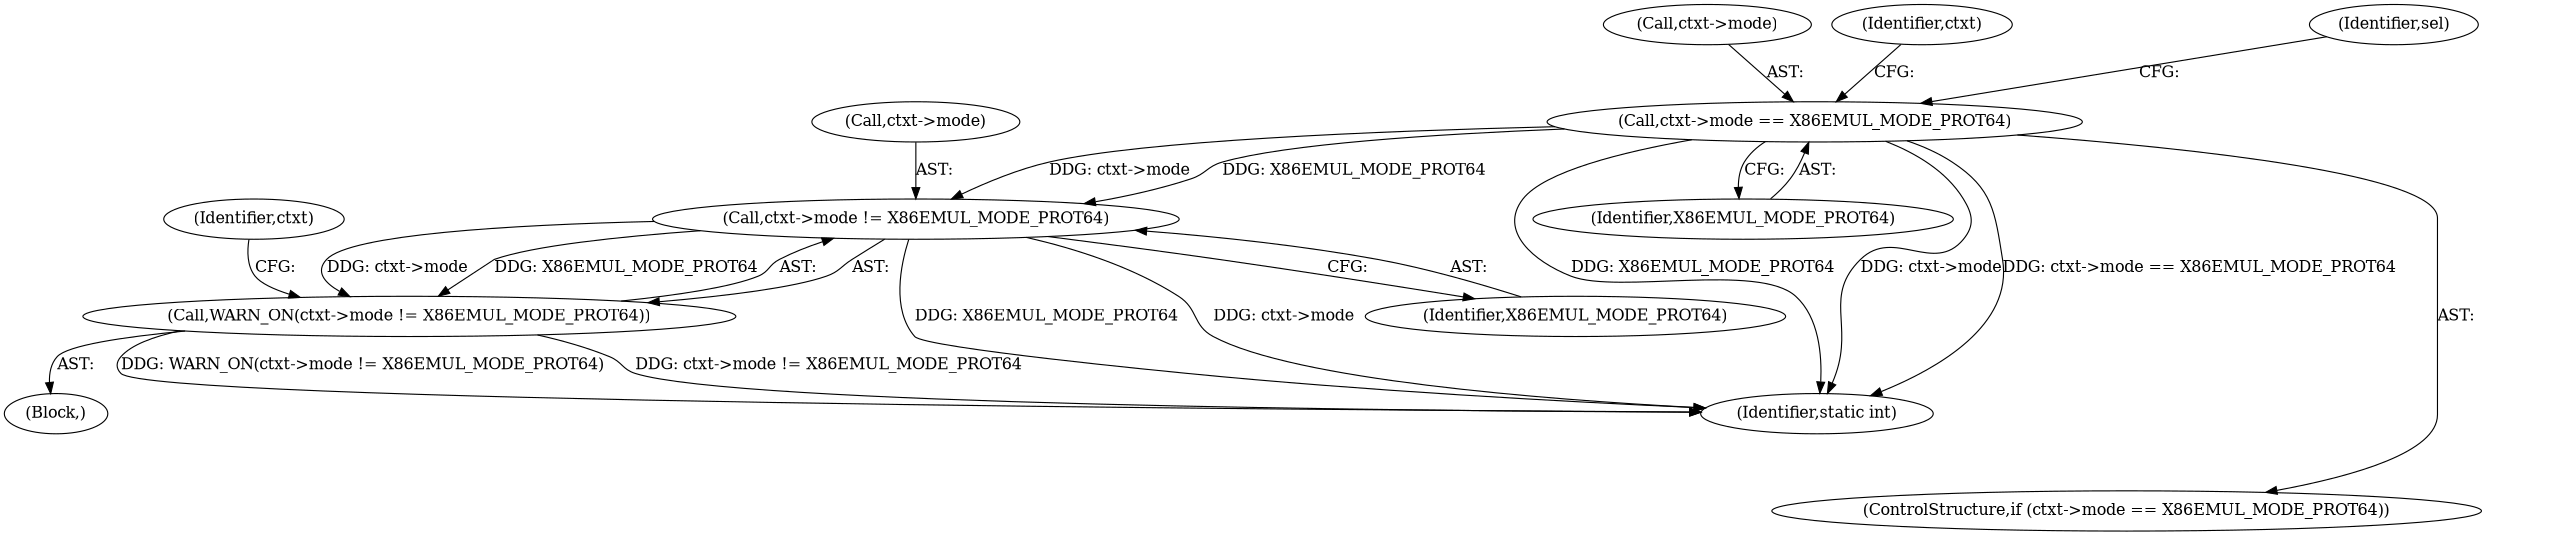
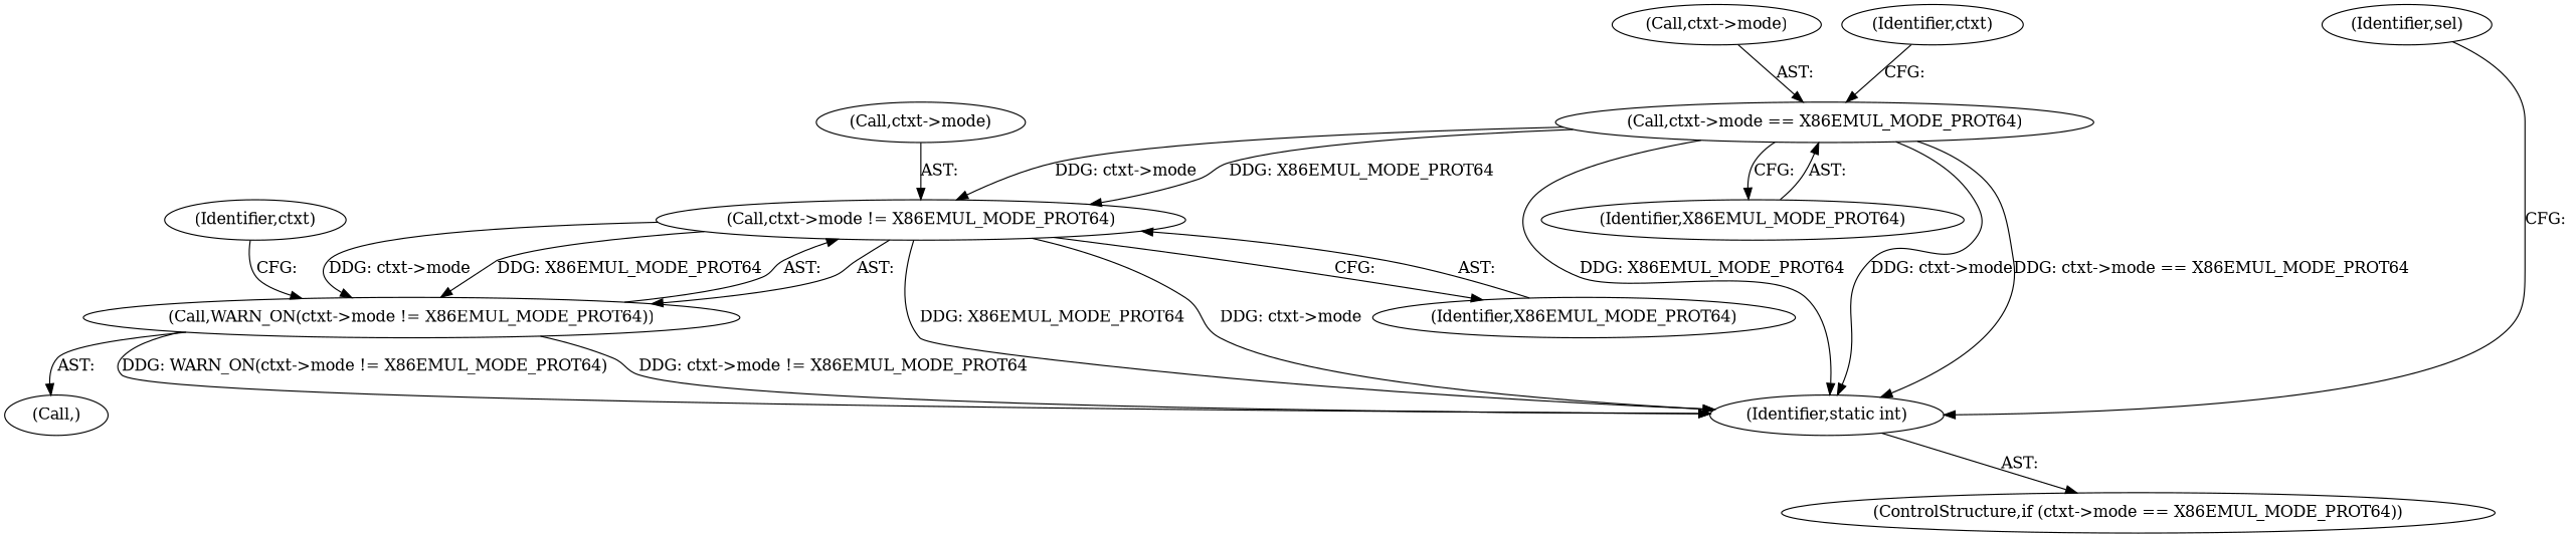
  digraph {
    n1 [label="(Call,ctxt->mode != X86EMUL_MODE_PROT64)"]
    n2 [label="(Call,WARN_ON(ctxt->mode != X86EMUL_MODE_PROT64))"]
    n3 [label="(Identifier,X86EMUL_MODE_PROT64)"]
    n4 [label="(Identifier,static int)"]
-   n5 [label="(Block,)"]
+   n5 [label="(Call,)"]
    n6 [label="(Call,ctxt->mode == X86EMUL_MODE_PROT64)"]
    n7 [label="(Identifier,X86EMUL_MODE_PROT64)"]
    n8 [label="(ControlStructure,if (ctxt->mode == X86EMUL_MODE_PROT64))"]
    n9 [label="(Identifier,sel)"]
    n10 [label="(Call,ctxt->mode)"]
    n11 [label="(Call,ctxt->mode)"]
    n12 [label="(Identifier,ctxt)"]
    n13 [label="(Identifier,ctxt)"]
    n1 -> n2 [label="AST: "]
    n1 -> n2 [label="DDG: ctxt->mode"]
    n1 -> n2 [label="DDG: X86EMUL_MODE_PROT64"]
    n1 -> n3 [label="CFG: "]
    n1 -> n4 [label="DDG: X86EMUL_MODE_PROT64"]
    n1 -> n4 [label="DDG: ctxt->mode"]
    n2 -> n1 [label="AST: "]
    n2 -> n4 [label="DDG: ctxt->mode != X86EMUL_MODE_PROT64"]
    n2 -> n4 [label="DDG: WARN_ON(ctxt->mode != X86EMUL_MODE_PROT64)"]
    n2 -> n5 [label="AST: "]
    n3 -> n1 [label="AST: "]
    n6 -> n1 [label="DDG: ctxt->mode"]
    n6 -> n1 [label="DDG: X86EMUL_MODE_PROT64"]
    n6 -> n4 [label="DDG: X86EMUL_MODE_PROT64"]
    n6 -> n4 [label="DDG: ctxt->mode"]
    n6 -> n4 [label="DDG: ctxt->mode == X86EMUL_MODE_PROT64"]
    n6 -> n7 [label="CFG: "]
-   n6 -> n8 [label="AST: "]
+   n4 -> n8 [label="AST: "]
    n7 -> n6 [label="AST: "]
-   n9 -> n6 [label="CFG: "]
+   n9 -> n4 [label="CFG: "]
    n10 -> n1 [label="AST: "]
    n11 -> n6 [label="AST: "]
    n12 -> n2 [label="CFG: "]
    n13 -> n6 [label="CFG: "]
  }
